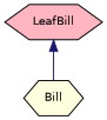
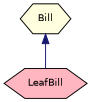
  digraph {
    node [color=black fontname=Helvetica fontsize=10 shape=hexagon style=filled]
    n1 [fillcolor=lightpink fontcolor=black height=0.2 label=LeafBill width=0.4]
    n2 [fillcolor=lightyellow height=0.2 label=Bill width=0.4]
-   n1 -> n2 [color=midnightblue dir=back fontname=Helvetica fontsize=10 labelfontname=Helvetica labelfontsize=10 style=solid]
+   n2 -> n1 [color=midnightblue dir=back fontname=Helvetica fontsize=10 labelfontname=Helvetica labelfontsize=10 style=solid]
  }
